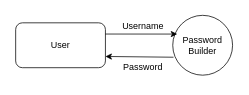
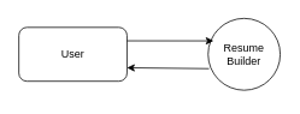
  <mxCell id="0" />
  <mxCell id="1" parent="0" />
- <mxCell id="2" value="Password Builder" style="ellipse;whiteSpace=wrap;html=1;aspect=fixed;" parent="1" vertex="1"><mxGeometry x="230" y="20" width="80" height="80" as="geometry" /></mxCell>
+ <mxCell id="2" value="Resume Builder" style="ellipse;whiteSpace=wrap;html=1;aspect=fixed;" parent="1" vertex="1"><mxGeometry x="230" y="20" width="80" height="80" as="geometry" /></mxCell>
  <mxCell id="3" value="User" style="rounded=1;whiteSpace=wrap;html=1;" parent="1" vertex="1"><mxGeometry x="20" y="30" width="120" height="60" as="geometry" /></mxCell>
  <mxCell id="4" value="" style="endArrow=classic;html=1;rounded=0;exitX=1;exitY=0.25;exitDx=0;exitDy=0;entryX=0.075;entryY=0.313;entryDx=0;entryDy=0;entryPerimeter=0;" parent="1" source="3" target="2" edge="1"><mxGeometry width="50" height="50" relative="1" as="geometry"><mxPoint x="150" y="0" as="sourcePoint" /><mxPoint x="200" y="-50" as="targetPoint" /></mxGeometry></mxCell>
  <mxCell id="5" value="" style="endArrow=classic;html=1;rounded=0;entryX=1;entryY=0.75;entryDx=0;entryDy=0;exitX=0.013;exitY=0.7;exitDx=0;exitDy=0;exitPerimeter=0;" parent="1" source="2" target="3" edge="1"><mxGeometry width="50" height="50" relative="1" as="geometry"><mxPoint x="160" y="170" as="sourcePoint" /><mxPoint x="210" y="120" as="targetPoint" /></mxGeometry></mxCell>
- <mxCell id="6" value="Username" style="text;html=1;align=center;verticalAlign=middle;resizable=0;points=[];autosize=1;strokeColor=none;fillColor=none;" parent="1" vertex="1"><mxGeometry x="150" y="20" width="80" height="30" as="geometry" /></mxCell>
- <mxCell id="7" value="Password" style="text;html=1;align=center;verticalAlign=middle;resizable=0;points=[];autosize=1;strokeColor=none;fillColor=none;" parent="1" vertex="1"><mxGeometry x="150" y="75" width="80" height="30" as="geometry" /></mxCell>
